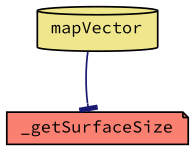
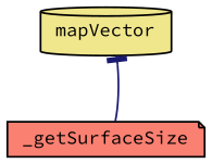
  digraph {
    rankdir=TB
    fontname="Source Code Pro"
    node [color=black fontname="Source Code Pro" fontsize=10 style=filled]
    n1 [fillcolor=khaki fontcolor=black height=0.2 label=mapVector shape=cylinder width=0.4]
    n2 [height=0.2 label=_getSurfaceSize shape=note width=0.4 fillcolor=salmon]
-   n1 -> n2 [color=midnightblue fontname="Source Code Pro" fontsize=10 labelfontname=Helvetica labelfontsize=10 style=solid arrowhead=tee]
+   n2 -> n1 [color=midnightblue fontname="Source Code Pro" fontsize=10 labelfontname=Helvetica labelfontsize=10 style=solid arrowhead=tee]
  }
